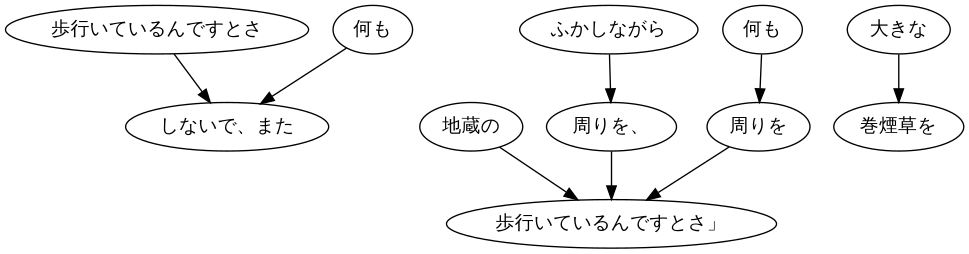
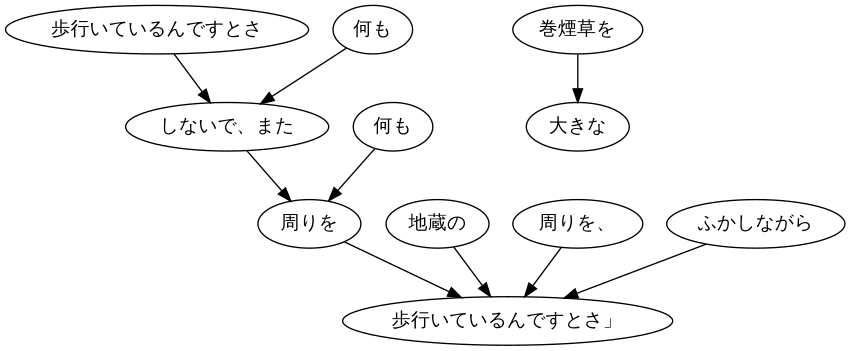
  digraph {
    fontname=Merriweather
    node [fontname=Merriweather]
    edge [fontname=Merriweather]
    n1 [label="歩行いているんですとさ"]
    n2 [label="しないで、また"]
    n3 [label="周りを"]
    n4 [label="何も"]
    n5 [label="歩行いているんですとさ」"]
    n6 [label="何も"]
    n7 [label="地蔵の"]
    n8 [label="周りを、"]
    n9 [label="大きな"]
    n10 [label="巻煙草を"]
    n11 [label="ふかしながら"]
    n1 -> n2
+   n2 -> n3
    n3 -> n5
    n4 -> n2
    n6 -> n3
    n7 -> n5
    n8 -> n5
-   n9 -> n10
-   n11 -> n8
+   n10 -> n9
+   n11 -> n5
  }
